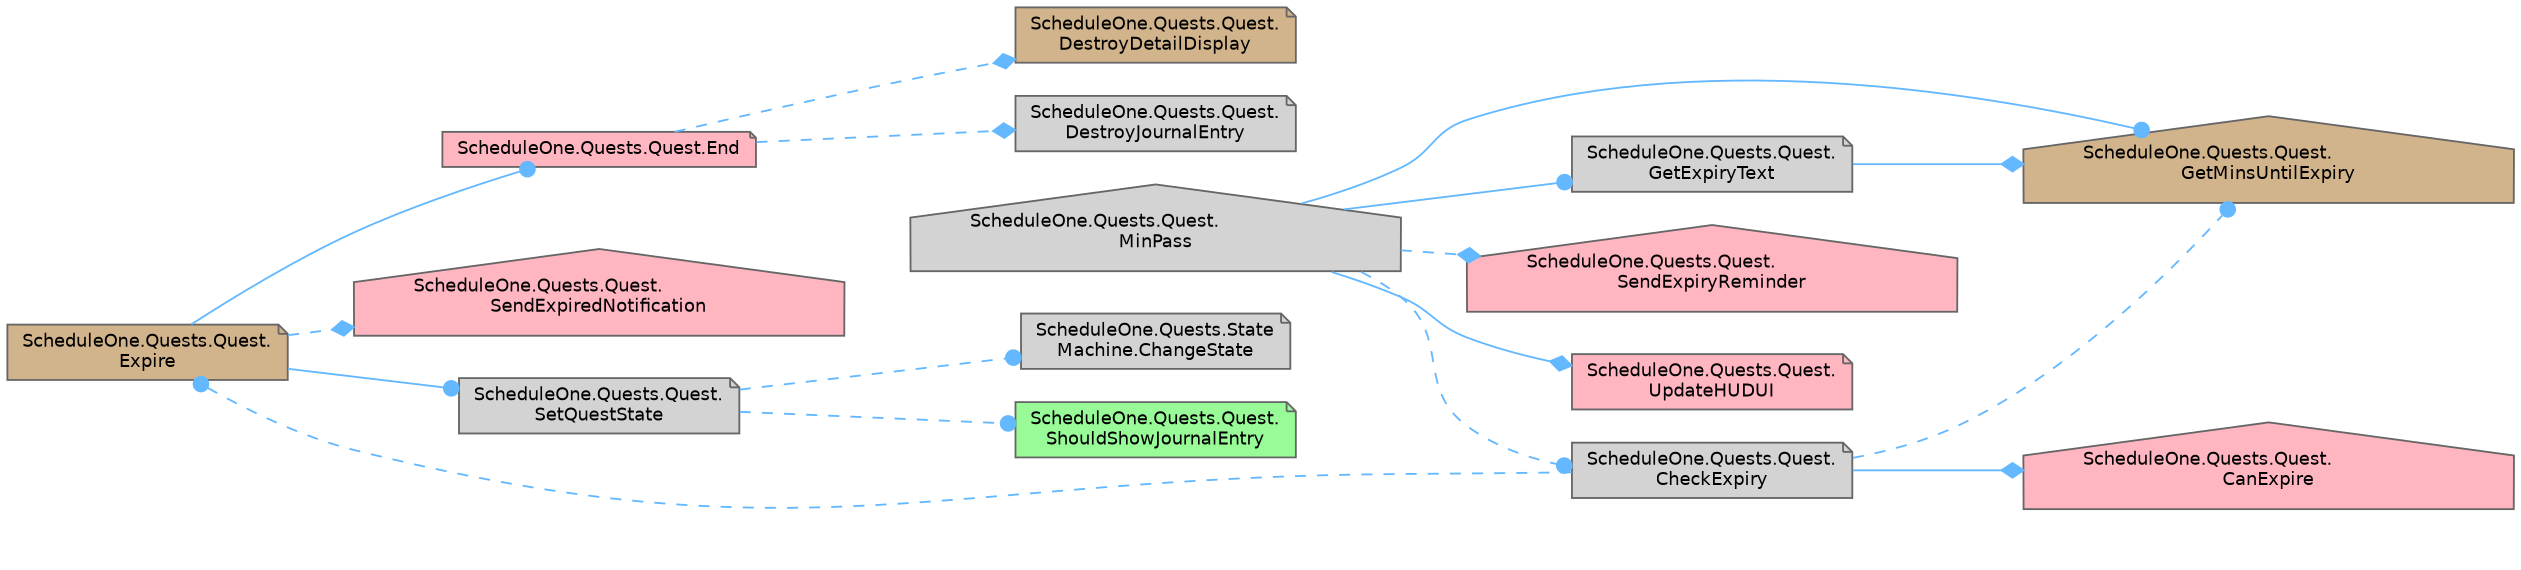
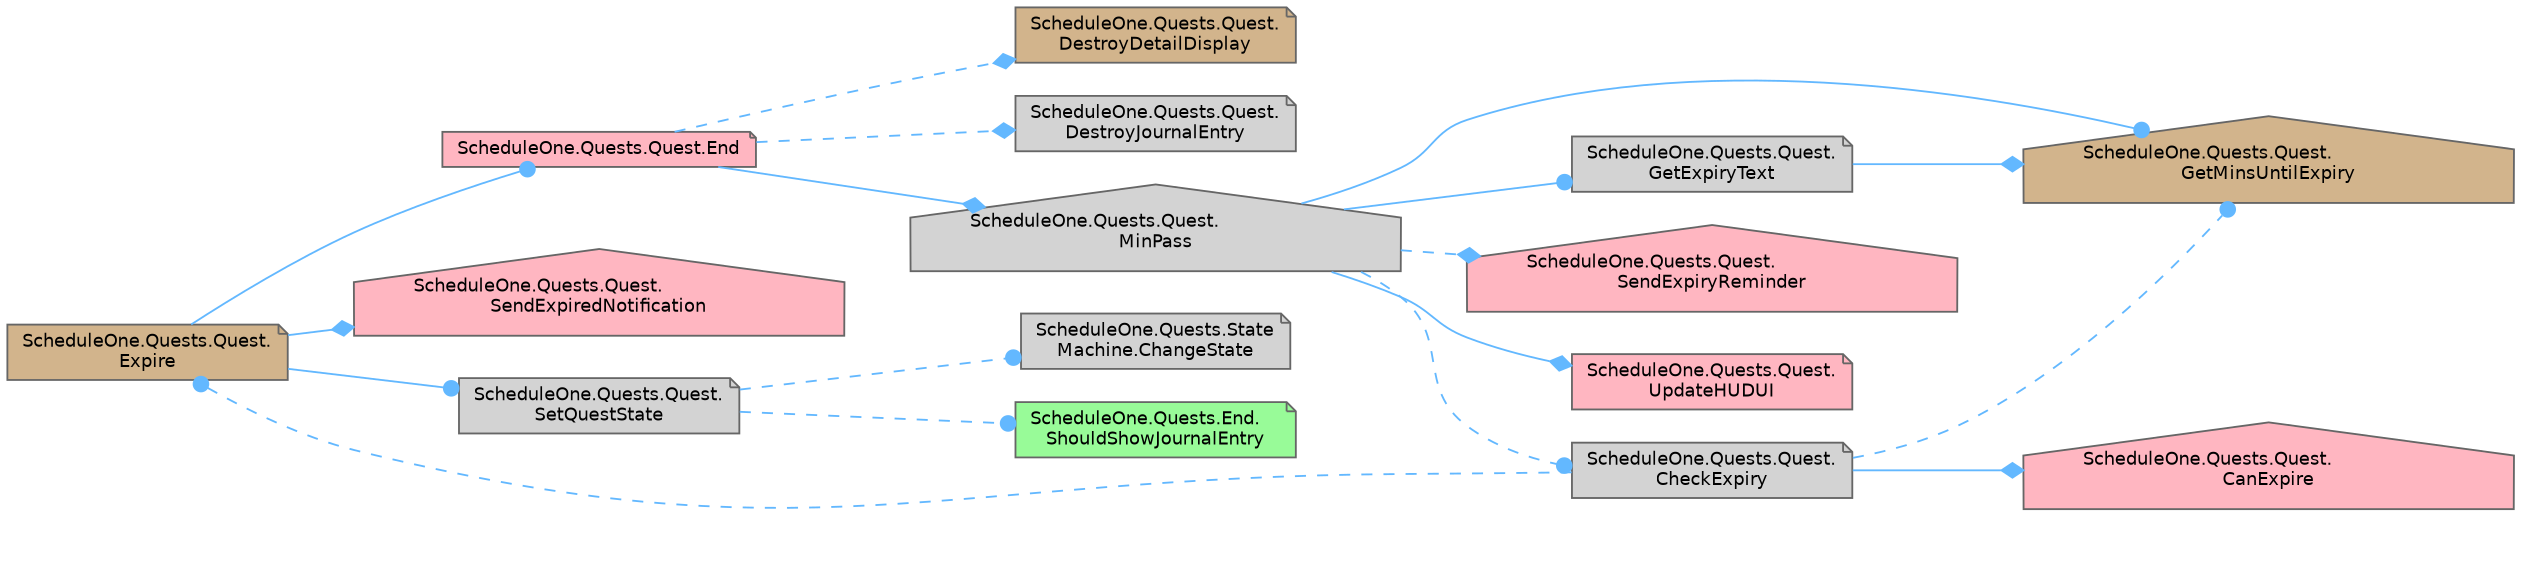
  digraph {
    rankdir=LR
    node [color=grey40 fillcolor=lightgrey fontname=Helvetica fontsize=10 shape=note style=filled]
    edge [arrowhead=dot color=steelblue1 fontname=Helvetica fontsize=10 labelfontname=Helvetica labelfontsize=10 style=dashed]
    n1 [color=gray40 fillcolor=tan fontcolor=black height=0.2 label="ScheduleOne.Quests.Quest.\lExpire" width=0.4]
    n2 [fillcolor=lightpink height=0.2 label="ScheduleOne.Quests.Quest.End" width=0.4]
    n3 [fillcolor=lightpink height=0.2 label="ScheduleOne.Quests.Quest.\lSendExpiredNotification" shape=house width=0.4]
    n4 [height=0.2 label="ScheduleOne.Quests.Quest.\lSetQuestState" width=0.4]
    n5 [fillcolor=tan height=0.2 label="ScheduleOne.Quests.Quest.\lDestroyDetailDisplay" width=0.4]
    n6 [height=0.2 label="ScheduleOne.Quests.Quest.\lDestroyJournalEntry" width=0.4]
    n7 [height=0.2 label="ScheduleOne.Quests.Quest.\lMinPass" shape=house width=0.4]
    n8 [height=0.2 label="ScheduleOne.Quests.State\lMachine.ChangeState" width=0.4]
-   n9 [fillcolor=palegreen height=0.2 label="ScheduleOne.Quests.Quest.\lShouldShowJournalEntry" width=0.4]
+   n9 [fillcolor=palegreen height=0.2 label="ScheduleOne.Quests.End.\lShouldShowJournalEntry" width=0.4]
    n10 [height=0.2 label="ScheduleOne.Quests.Quest.\lCheckExpiry" width=0.4]
    n11 [fillcolor=tan height=0.2 label="ScheduleOne.Quests.Quest.\lGetMinsUntilExpiry" shape=house width=0.4]
    n12 [height=0.2 label="ScheduleOne.Quests.Quest.\lGetExpiryText" width=0.4]
    n13 [fillcolor=lightpink height=0.2 label="ScheduleOne.Quests.Quest.\lSendExpiryReminder" shape=house width=0.4]
    n14 [fillcolor=lightpink height=0.2 label="ScheduleOne.Quests.Quest.\lUpdateHUDUI" width=0.4]
    n15 [fillcolor=lightpink height=0.2 label="ScheduleOne.Quests.Quest.\lCanExpire" shape=house width=0.4]
    n1 -> n2 [style=solid]
-   n1 -> n3 [arrowhead=diamond]
+   n1 -> n3 [arrowhead=diamond style=solid]
    n1 -> n4 [style=solid]
    n2 -> n5 [arrowhead=diamond]
    n2 -> n6 [arrowhead=diamond]
+   n2 -> n7 [arrowhead=diamond style=solid]
    n4 -> n8
    n4 -> n9
    n7 -> n10
    n7 -> n11 [style=solid]
    n7 -> n12 [style=solid]
    n7 -> n13 [arrowhead=diamond]
    n7 -> n14 [arrowhead=diamond style=solid]
    n10 -> n1
    n10 -> n11
    n10 -> n15 [arrowhead=diamond style=solid]
    n12 -> n11 [arrowhead=diamond style=solid]
  }
